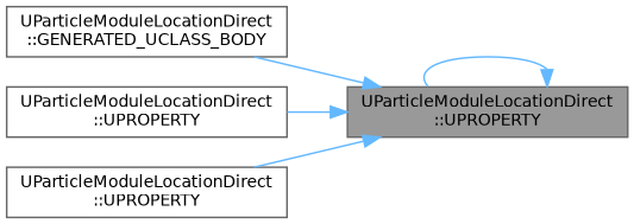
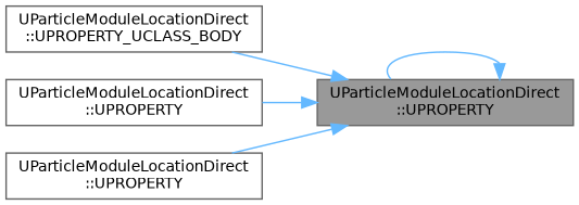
  digraph {
    rankdir=RL
    node [color=grey40 fillcolor=white fontname=Helvetica fontsize=10 shape=box style=filled]
    edge [color=steelblue1 dir=back fontname=Helvetica fontsize=10 labelfontname=Helvetica labelfontsize=10 style=solid]
    n1 [color=gray40 fillcolor=grey60 fontcolor=black height=0.2 label="UParticleModuleLocationDirect\l::UPROPERTY" width=0.4]
-   n2 [height=0.2 label="UParticleModuleLocationDirect\l::GENERATED_UCLASS_BODY" width=0.4]
+   n2 [height=0.2 label="UParticleModuleLocationDirect\l::UPROPERTY_UCLASS_BODY" width=0.4]
    n3 [height=0.2 label="UParticleModuleLocationDirect\l::UPROPERTY" width=0.4]
    n4 [height=0.2 label="UParticleModuleLocationDirect\l::UPROPERTY" width=0.4]
    n1 -> n1
    n1 -> n2
    n1 -> n3
    n1 -> n4
  }
